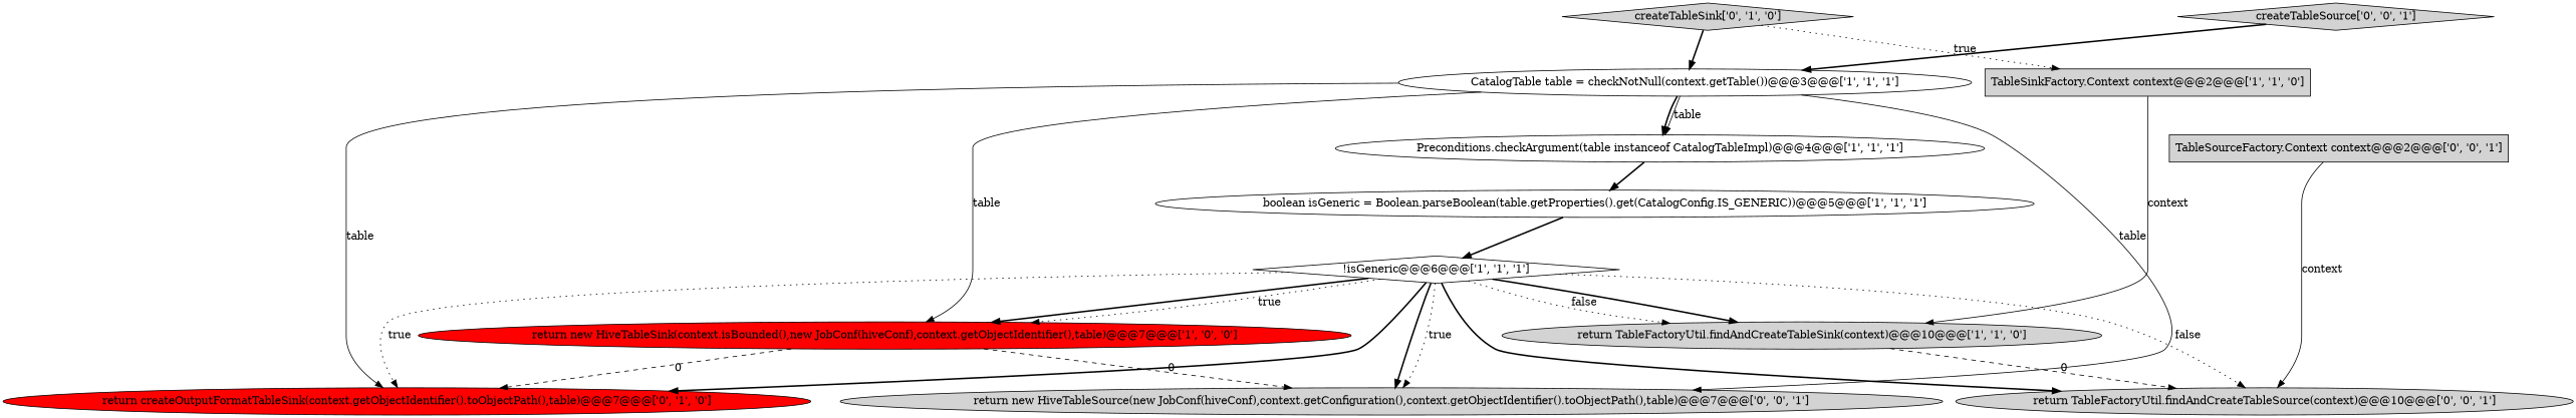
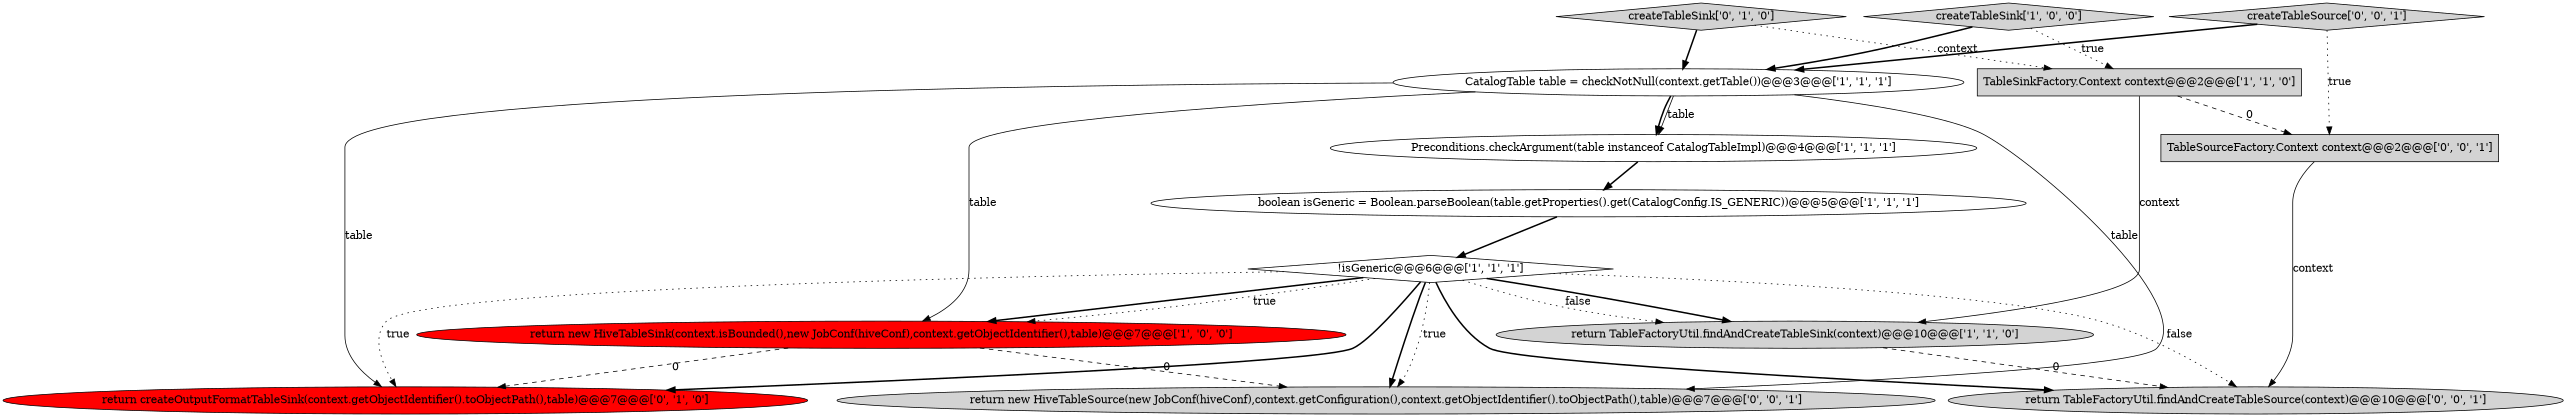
  digraph {
    node [fillcolor=lightgray shape=ellipse style=filled]
    edge [style=bold]
    n1 [label="return TableFactoryUtil.findAndCreateTableSink(context)@@@10@@@['1', '1', '0']"]
    n2 [label="return TableFactoryUtil.findAndCreateTableSource(context)@@@10@@@['0', '0', '1']"]
    n3 [fillcolor=white label="Preconditions.checkArgument(table instanceof CatalogTableImpl)@@@4@@@['1', '1', '1']"]
    n4 [fillcolor=white label="boolean isGeneric = Boolean.parseBoolean(table.getProperties().get(CatalogConfig.IS_GENERIC))@@@5@@@['1', '1', '1']"]
    n5 [fillcolor=white label="!isGeneric@@@6@@@['1', '1', '1']" shape=diamond]
    n6 [fillcolor=red label="return createOutputFormatTableSink(context.getObjectIdentifier().toObjectPath(),table)@@@7@@@['0', '1', '0']"]
    n7 [fillcolor=red label="return new HiveTableSink(context.isBounded(),new JobConf(hiveConf),context.getObjectIdentifier(),table)@@@7@@@['1', '0', '0']"]
    n8 [label="return new HiveTableSource(new JobConf(hiveConf),context.getConfiguration(),context.getObjectIdentifier().toObjectPath(),table)@@@7@@@['0', '0', '1']"]
    n9 [label="createTableSink['0', '1', '0']" shape=diamond]
    n10 [label="TableSinkFactory.Context context@@@2@@@['1', '1', '0']" shape=box]
    n11 [fillcolor=white label="CatalogTable table = checkNotNull(context.getTable())@@@3@@@['1', '1', '1']"]
    n12 [label="TableSourceFactory.Context context@@@2@@@['0', '0', '1']" shape=box]
+   n13 [label="createTableSink['1', '0', '0']" shape=diamond]
    n14 [label="createTableSource['0', '0', '1']" shape=diamond]
    n1 -> n2 [label=0 style=dashed]
    n3 -> n4
    n4 -> n5
    n5 -> n1
    n5 -> n1 [label=false style=dotted]
    n5 -> n2 [label=false style=dotted]
    n5 -> n2
    n5 -> n6 [label=true style=dotted]
    n5 -> n6
    n5 -> n7
    n5 -> n7 [label=true style=dotted]
    n5 -> n8
    n5 -> n8 [label=true style=dotted]
    n7 -> n6 [label=0 style=dashed]
    n7 -> n8 [label=0 style=dashed]
-   n9 -> n10 [label=true style=dotted]
+   n9 -> n10 [label=context style=dotted]
    n9 -> n11
    n10 -> n1 [label=context style=solid]
+   n10 -> n12 [label=0 style=dashed]
    n11 -> n3 [label=table style=solid]
    n11 -> n3
    n11 -> n6 [label=table style=solid]
    n11 -> n7 [label=table style=solid]
    n11 -> n8 [label=table style=solid]
    n12 -> n2 [label=context style=solid]
+   n13 -> n10 [label=true style=dotted]
+   n13 -> n11
    n14 -> n11
+   n14 -> n12 [label=true style=dotted]
  }
